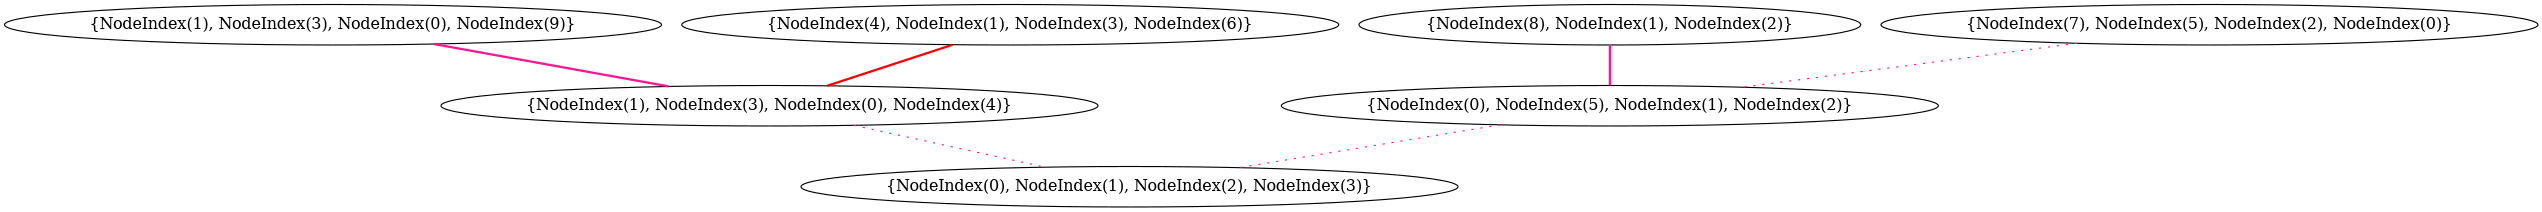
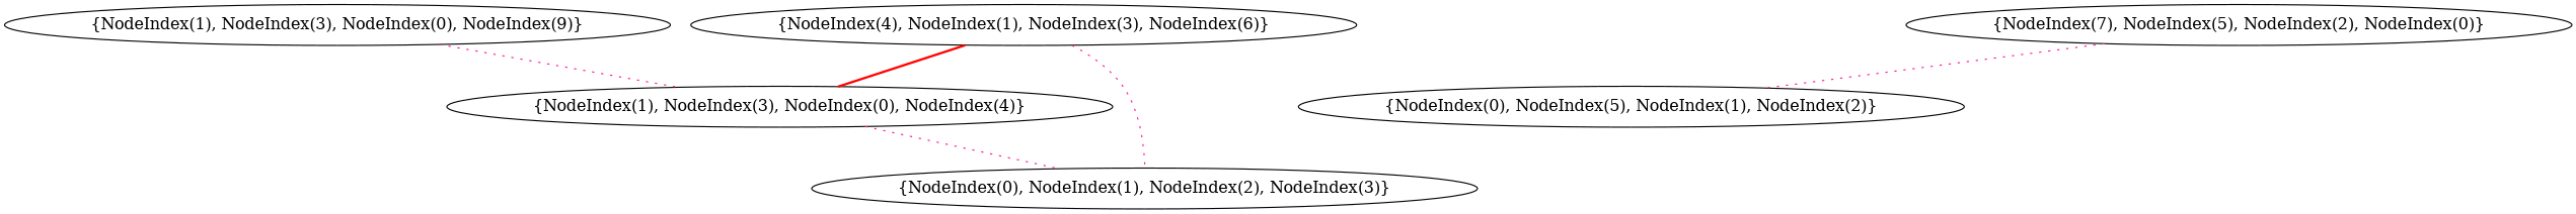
  graph {
    edge [color=deeppink style=dotted]
    n1 [label="{NodeIndex(0), NodeIndex(1), NodeIndex(2), NodeIndex(3)}"]
    n2 [label="{NodeIndex(1), NodeIndex(3), NodeIndex(0), NodeIndex(4)}"]
    n3 [label="{NodeIndex(1), NodeIndex(3), NodeIndex(0), NodeIndex(9)}"]
    n4 [label="{NodeIndex(4), NodeIndex(1), NodeIndex(3), NodeIndex(6)}"]
    n5 [label="{NodeIndex(0), NodeIndex(5), NodeIndex(1), NodeIndex(2)}"]
-   n6 [label="{NodeIndex(8), NodeIndex(1), NodeIndex(2)}"]
    n7 [label="{NodeIndex(7), NodeIndex(5), NodeIndex(2), NodeIndex(0)}"]
    n2 -- n1
-   n3 -- n2 [style=bold]
+   n3 -- n2
    n4 -- n2 [color=red style=bold]
-   n5 -- n1
-   n6 -- n5 [style=bold]
+   n4 -- n1
    n7 -- n5
  }
